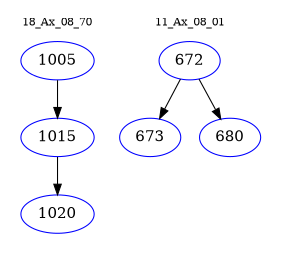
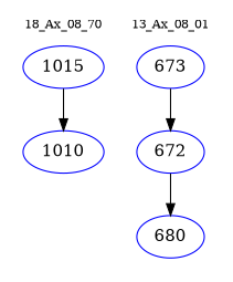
  digraph {
    node [color=blue]
    edge [color=black]
-   n1 [label=1005]
-   n2 [label=1020]
+   n2 [label=1010]
    n3 [label=1015]
    n4 [label=672]
    n5 [label=673]
    n6 [label=680]
    subgraph cluster_1 {
      color=white
      fontsize=10
      label="18_Ax_08_70"
-     n1
      n2
      n3
    }
    subgraph cluster_2 {
      color=white
      fontsize=10
-     label="11_Ax_08_01"
+     label="13_Ax_08_01"
      n4
      n5
      n6
    }
-   n1 -> n3
    n3 -> n2
-   n4 -> n5
+   n5 -> n4
    n4 -> n6
  }
